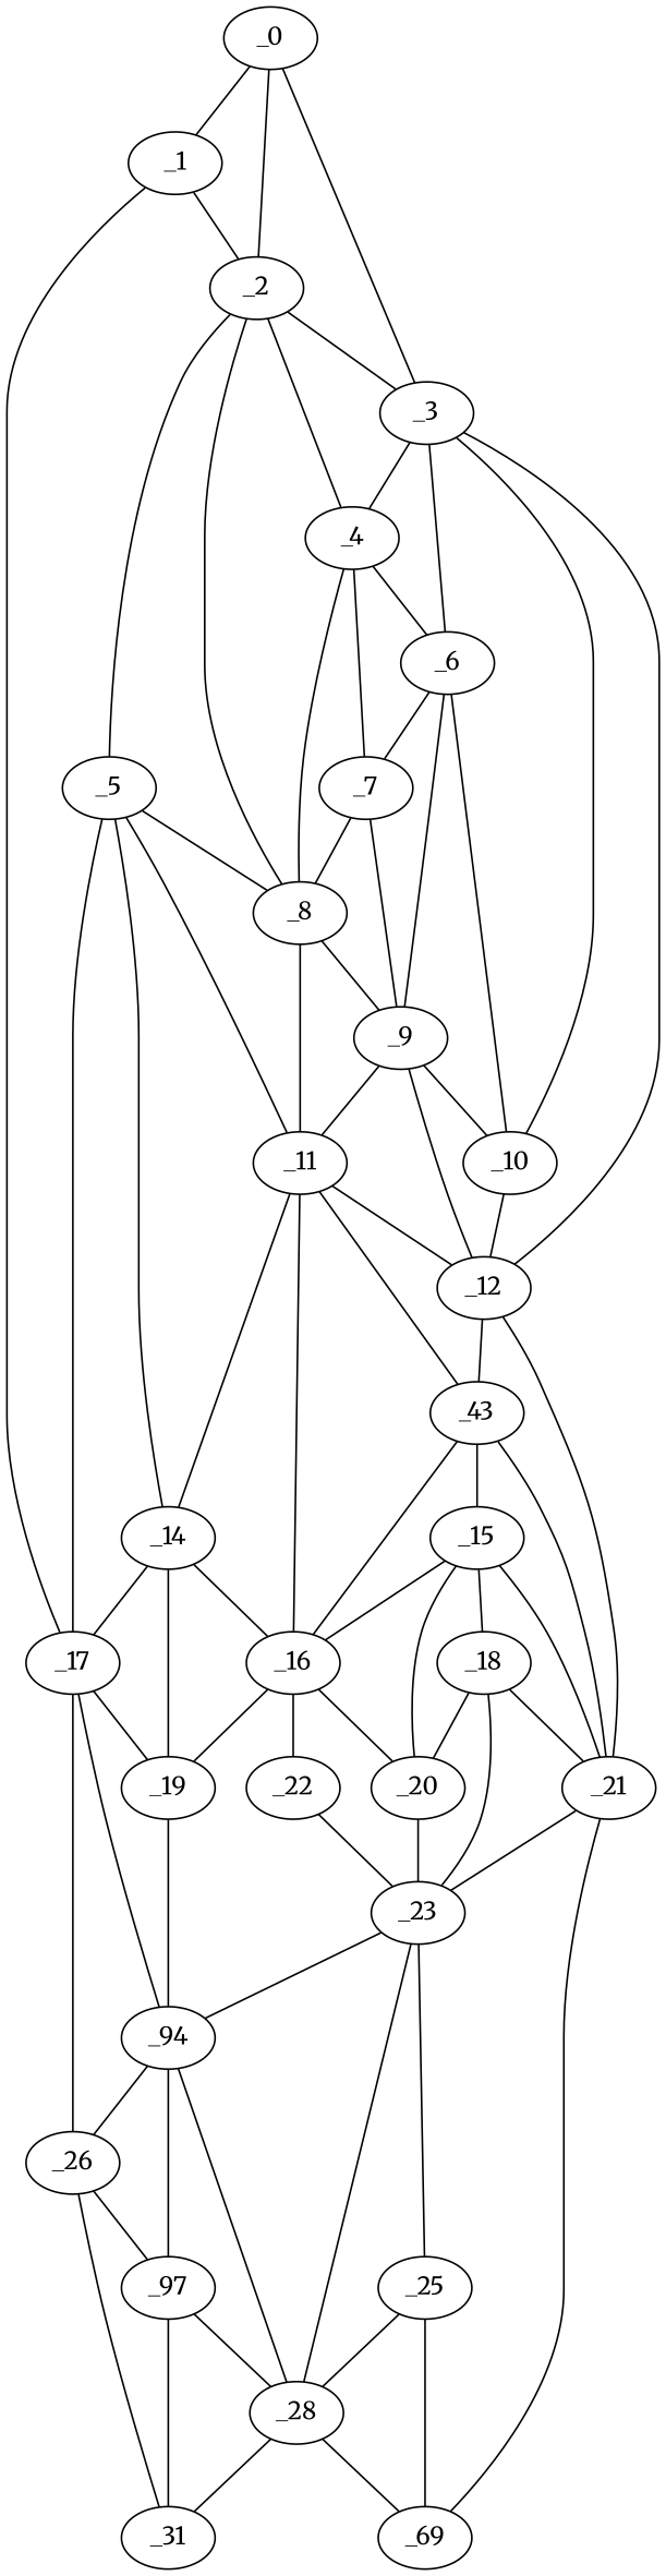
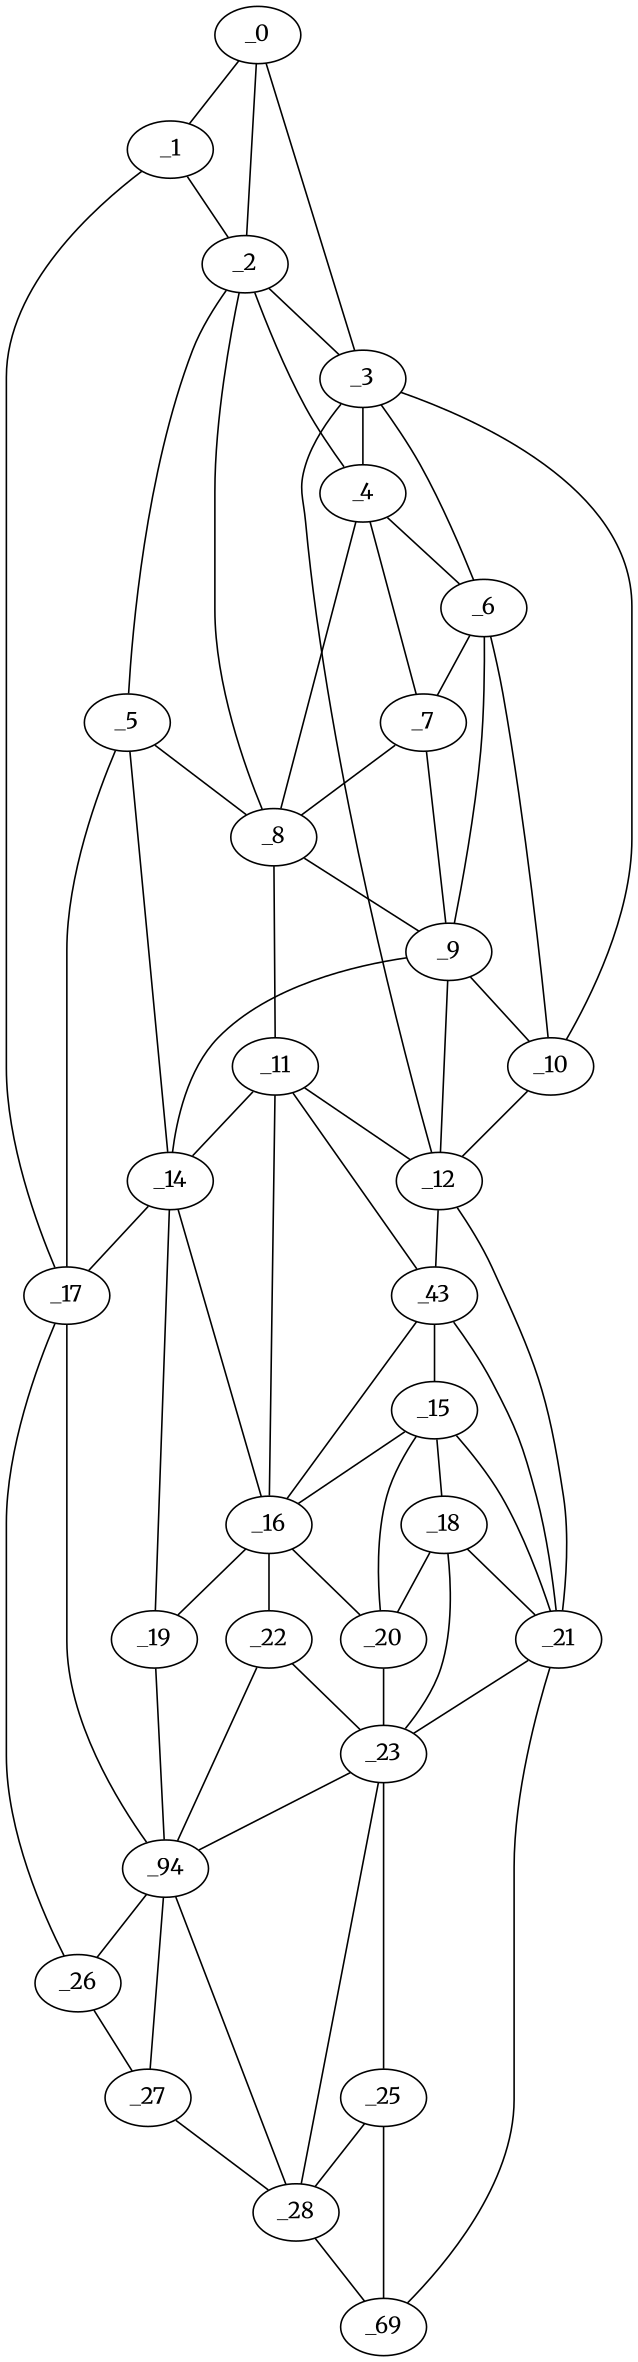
  graph {
    fontname=Merriweather
    node [fontname=Merriweather x=39 y=70]
    edge [fontname=Merriweather valence=2]
    _0 [x=8 y=61]
    _1 [x=10 y=72]
    _2 [x=19]
    _3 [x=24 y=48]
    _17 [x=78 y=86]
    _5 [x=35 y=77]
    _4 [x=31 y=51]
    _8 [y=65]
    _6 [x=36 y=50]
    _10 [x=52 y=47]
    _12 [x=61 y=44]
    _11 [x=56]
    _14 [x=70 y=83]
    _19 [x=82 y=80]
    n15 [label=_94 x=98 y=76]
    _26 [x=109 y=81]
    _7 [y=58]
    _9 [x=48 y=58]
    n19 [label=_43 x=70 y=46]
    _21 [x=88 y=47]
    _16 [x=75 y=72]
    _28 [x=112 y=66]
-   _27 [x=110 y=74 label=_97]
-   _31 [x=125]
+   _27 [x=110 y=74]
    _15 [x=74 y=47]
    _23 [x=94 y=60]
    n27 [label=_69 x=114 y=57]
    _20 [x=83 y=62]
    _22 [x=88 y=74]
    _18 [x=82 y=54]
    _25 [x=101 y=54]
    _0 -- _1 [valence=1]
    _0 -- _2
    _0 -- _3 [valence=1]
    _1 -- _2
    _1 -- _17 [valence=1]
    _2 -- _3
    _2 -- _5 [valence=1]
    _2 -- _4 [valence=1]
    _2 -- _8
    _3 -- _4 [valence=1]
    _3 -- _6
    _3 -- _10
    _3 -- _12 [valence=1]
-   _17 -- _19
    _17 -- n15 [valence=1]
    _17 -- _26 [valence=1]
    _5 -- _17
    _5 -- _8
-   _5 -- _11
    _5 -- _14 [valence=1]
    _4 -- _8
    _4 -- _6
    _4 -- _7 [valence=1]
    _8 -- _11 [valence=1]
    _8 -- _9 [valence=1]
    _6 -- _10
    _6 -- _7 [valence=1]
    _6 -- _9
    _10 -- _12
    _12 -- n19
    _12 -- _21 [valence=1]
    _11 -- _12
    _11 -- _14
    _11 -- n19 [valence=1]
    _11 -- _16 [valence=1]
    _14 -- _17 [valence=1]
    _14 -- _19 [valence=1]
    _14 -- _16
    _19 -- n15 [valence=1]
    n15 -- _26
    n15 -- _28
    n15 -- _27 [valence=1]
    _26 -- _27 [valence=1]
-   _26 -- _31 [valence=1]
    _7 -- _8
    _7 -- _9
    _9 -- _10
    _9 -- _12 [valence=1]
-   _9 -- _11
+   _9 -- _14
    n19 -- _21 [valence=1]
    n19 -- _16 [valence=1]
    n19 -- _15
    _21 -- _23
    _21 -- n27 [valence=1]
    _16 -- _19 [valence=1]
    _16 -- _20
    _16 -- _22
-   _28 -- _31
    _28 -- n27 [valence=1]
    _27 -- _28
-   _27 -- _31
    _15 -- _21 [valence=1]
    _15 -- _16
    _15 -- _20
    _15 -- _18
    _23 -- n15
    _23 -- _28
    _23 -- _25 [valence=1]
    _20 -- _23
+   _22 -- n15
    _22 -- _23
    _18 -- _21
    _18 -- _23
    _18 -- _20
    _25 -- _28
    _25 -- n27
  }
